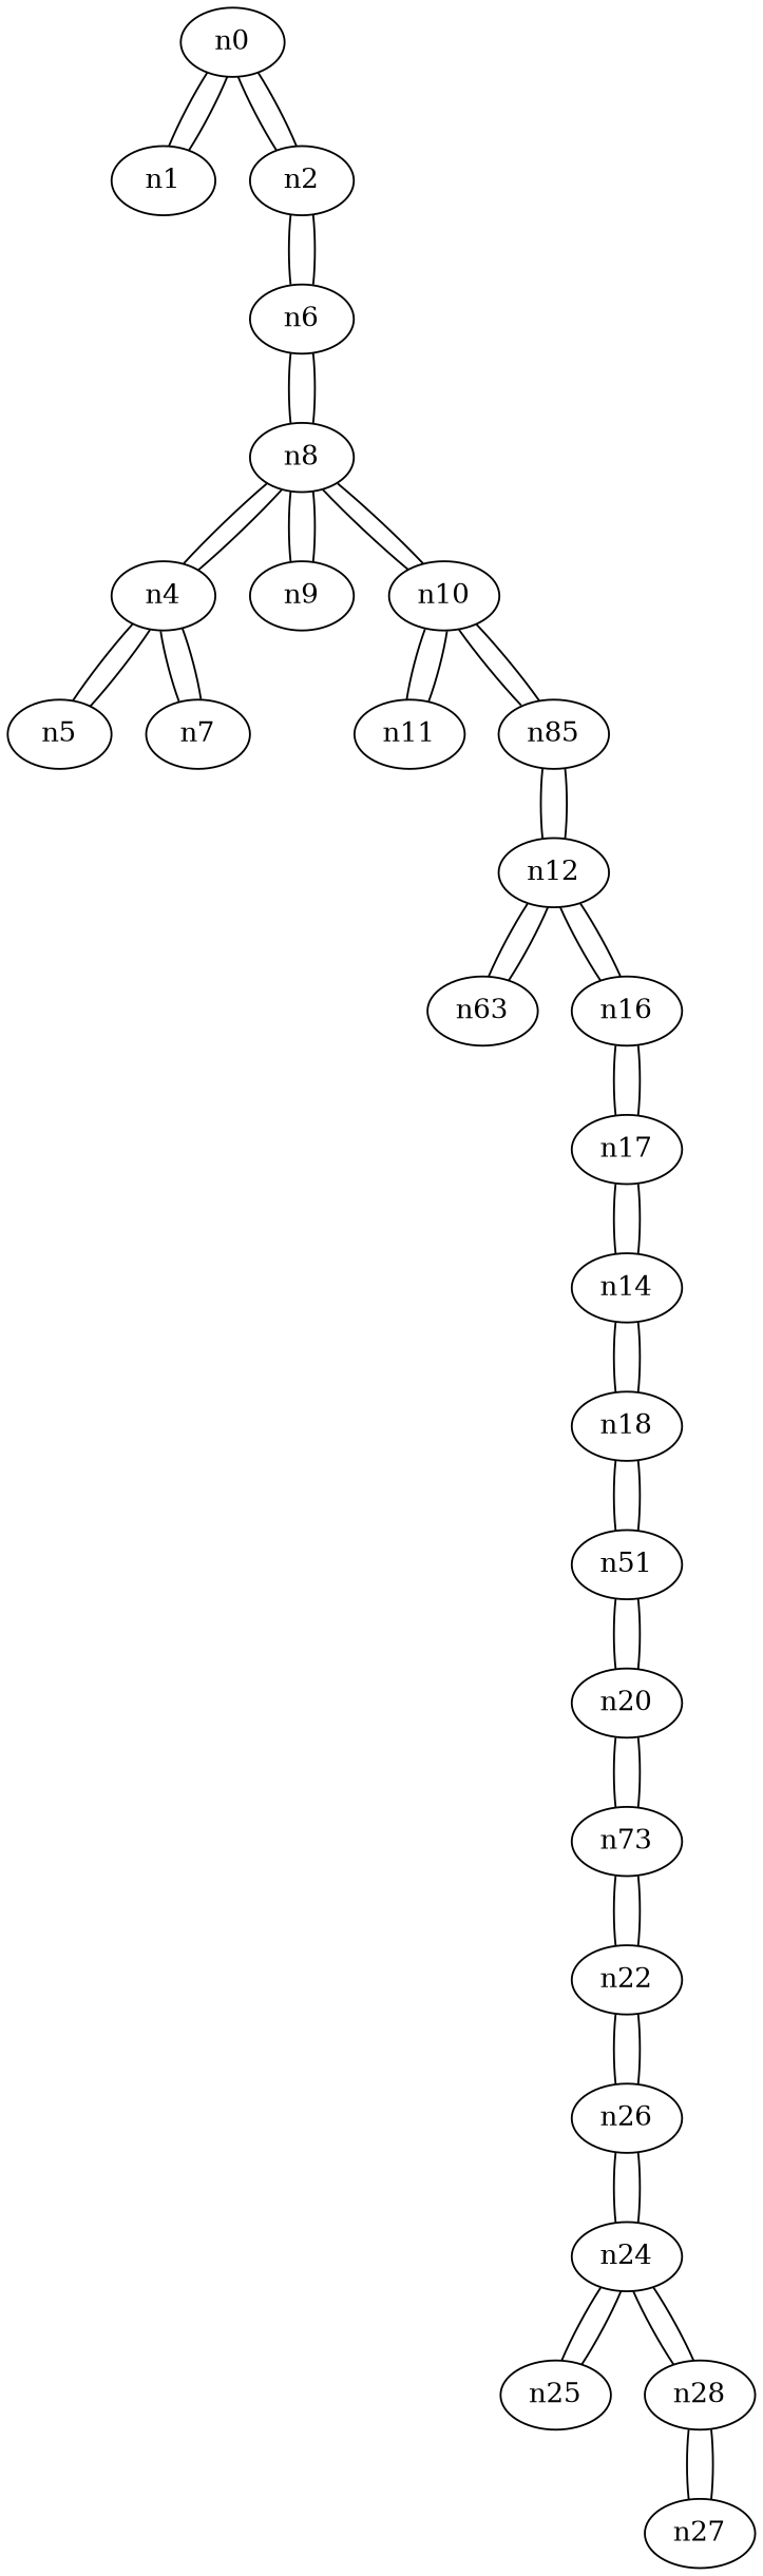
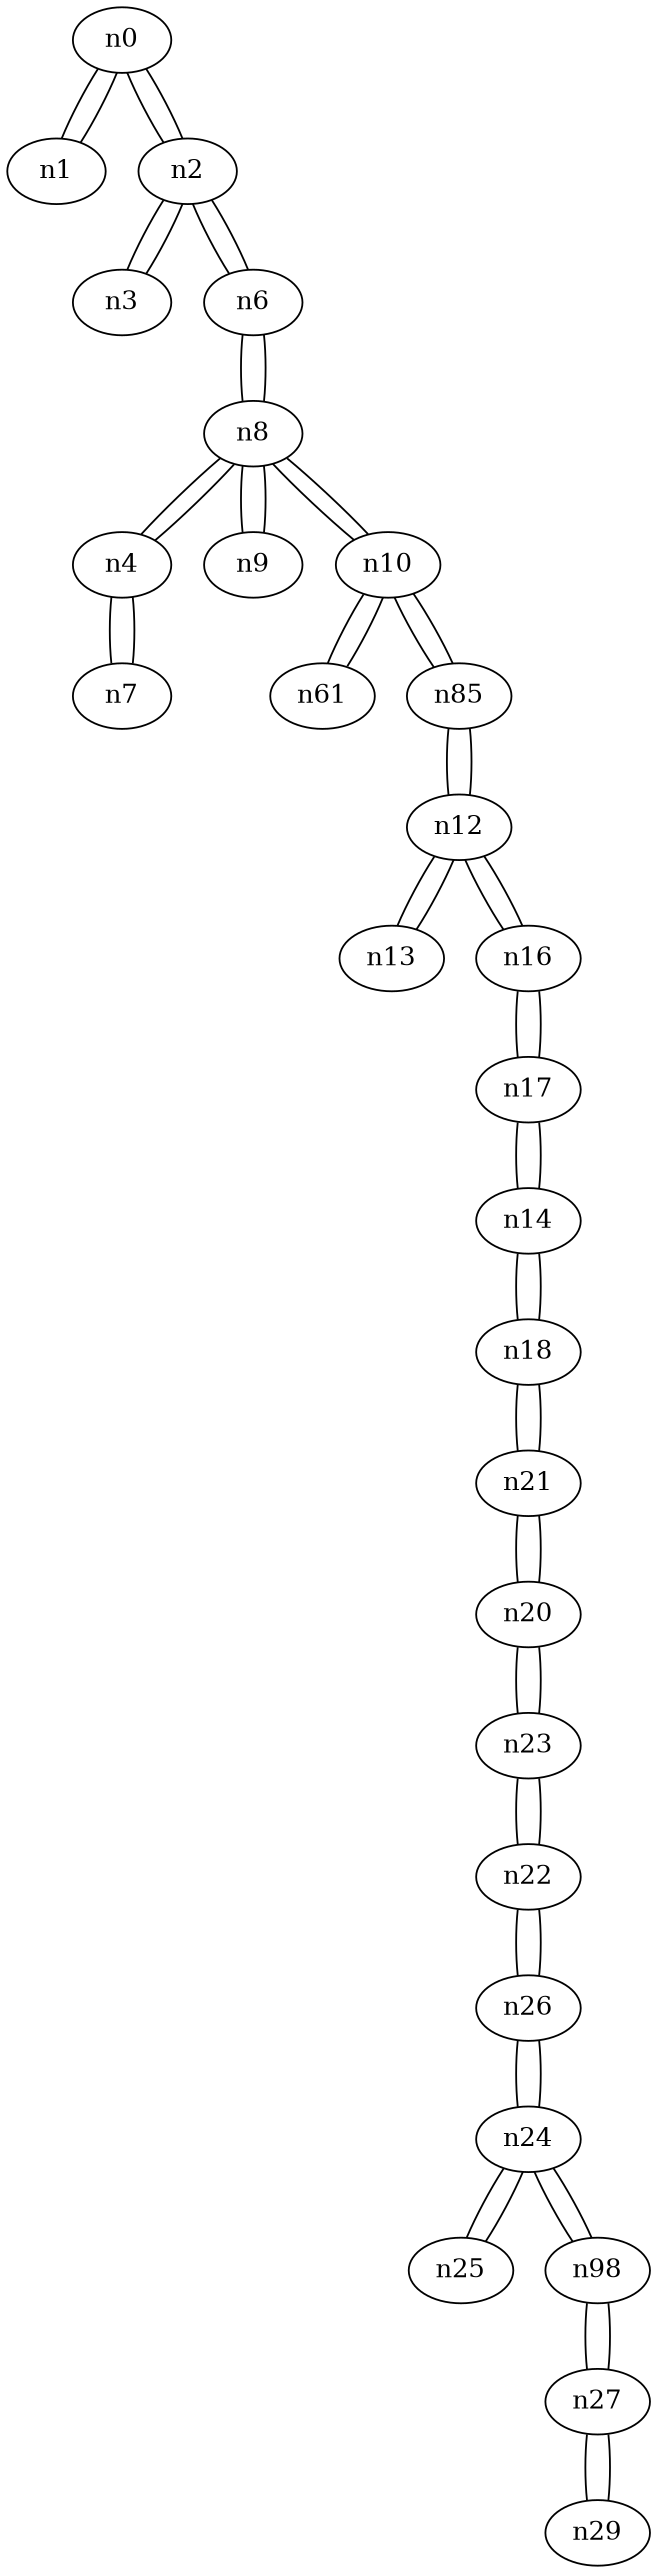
  graph {
    n0
    n1
    n2
+   n3
    n6
    n8
    n4
-   n5
    n7
    n9
    n10
-   n11
+   n11 [label=n61]
    n15 [label=n85]
    n12
-   n13 [label=n63]
+   n13
    n16
    n17
    n14
    n18
-   n21 [label=n51]
+   n21
    n20
-   n23 [label=n73]
+   n23
    n22
    n26
    n24
    n25
-   n28
+   n28 [label=n98]
    n27
+   n29
    n0 -- n1
    n0 -- n2
    n1 -- n0
    n2 -- n0
+   n2 -- n3
    n2 -- n6
+   n3 -- n2
    n6 -- n2
    n6 -- n8
    n8 -- n6
    n8 -- n4
    n8 -- n9
    n8 -- n10
    n4 -- n8
-   n4 -- n5
    n4 -- n7
-   n5 -- n4
    n7 -- n4
    n9 -- n8
    n10 -- n8
    n10 -- n11
    n10 -- n15
    n11 -- n10
    n15 -- n10
    n15 -- n12
    n12 -- n15
    n12 -- n13
    n12 -- n16
    n13 -- n12
    n16 -- n12
    n16 -- n17
    n17 -- n16
    n17 -- n14
    n14 -- n17
    n14 -- n18
    n18 -- n14
    n18 -- n21
    n21 -- n18
    n21 -- n20
    n20 -- n21
    n20 -- n23
    n23 -- n20
    n23 -- n22
    n22 -- n23
    n22 -- n26
    n26 -- n22
    n26 -- n24
    n24 -- n26
    n24 -- n25
    n24 -- n28
    n25 -- n24
    n28 -- n24
    n28 -- n27
    n27 -- n28
+   n27 -- n29
+   n29 -- n27
  }
